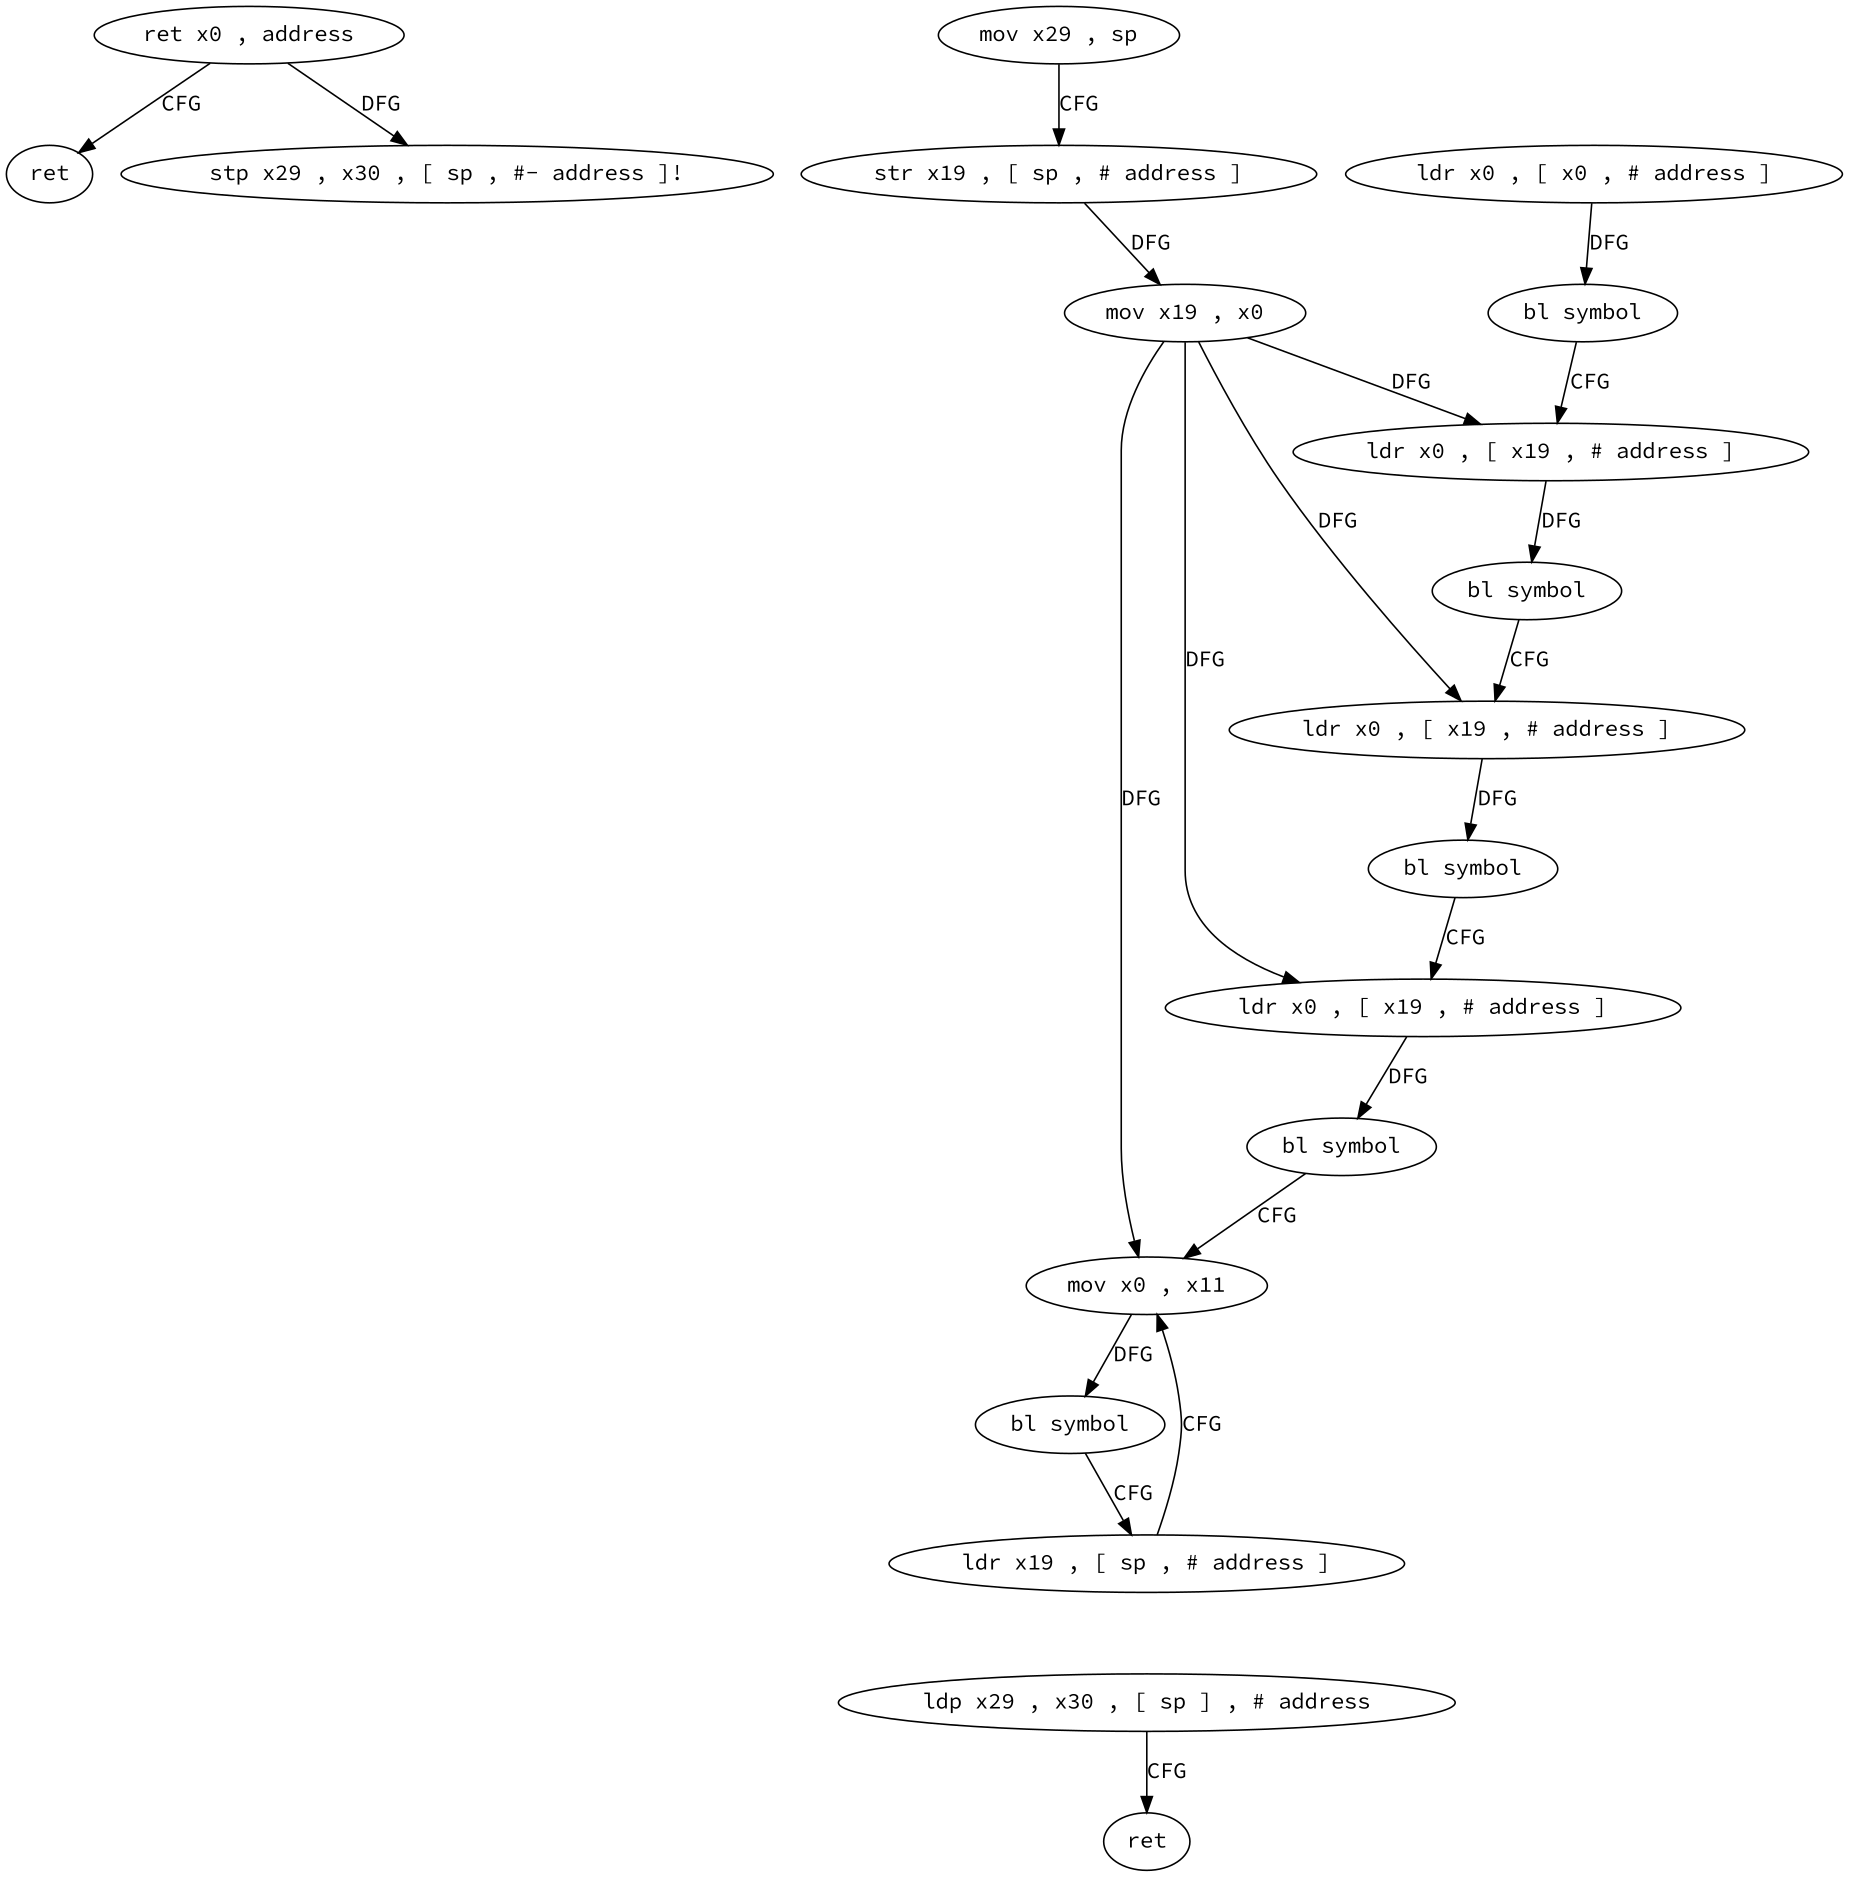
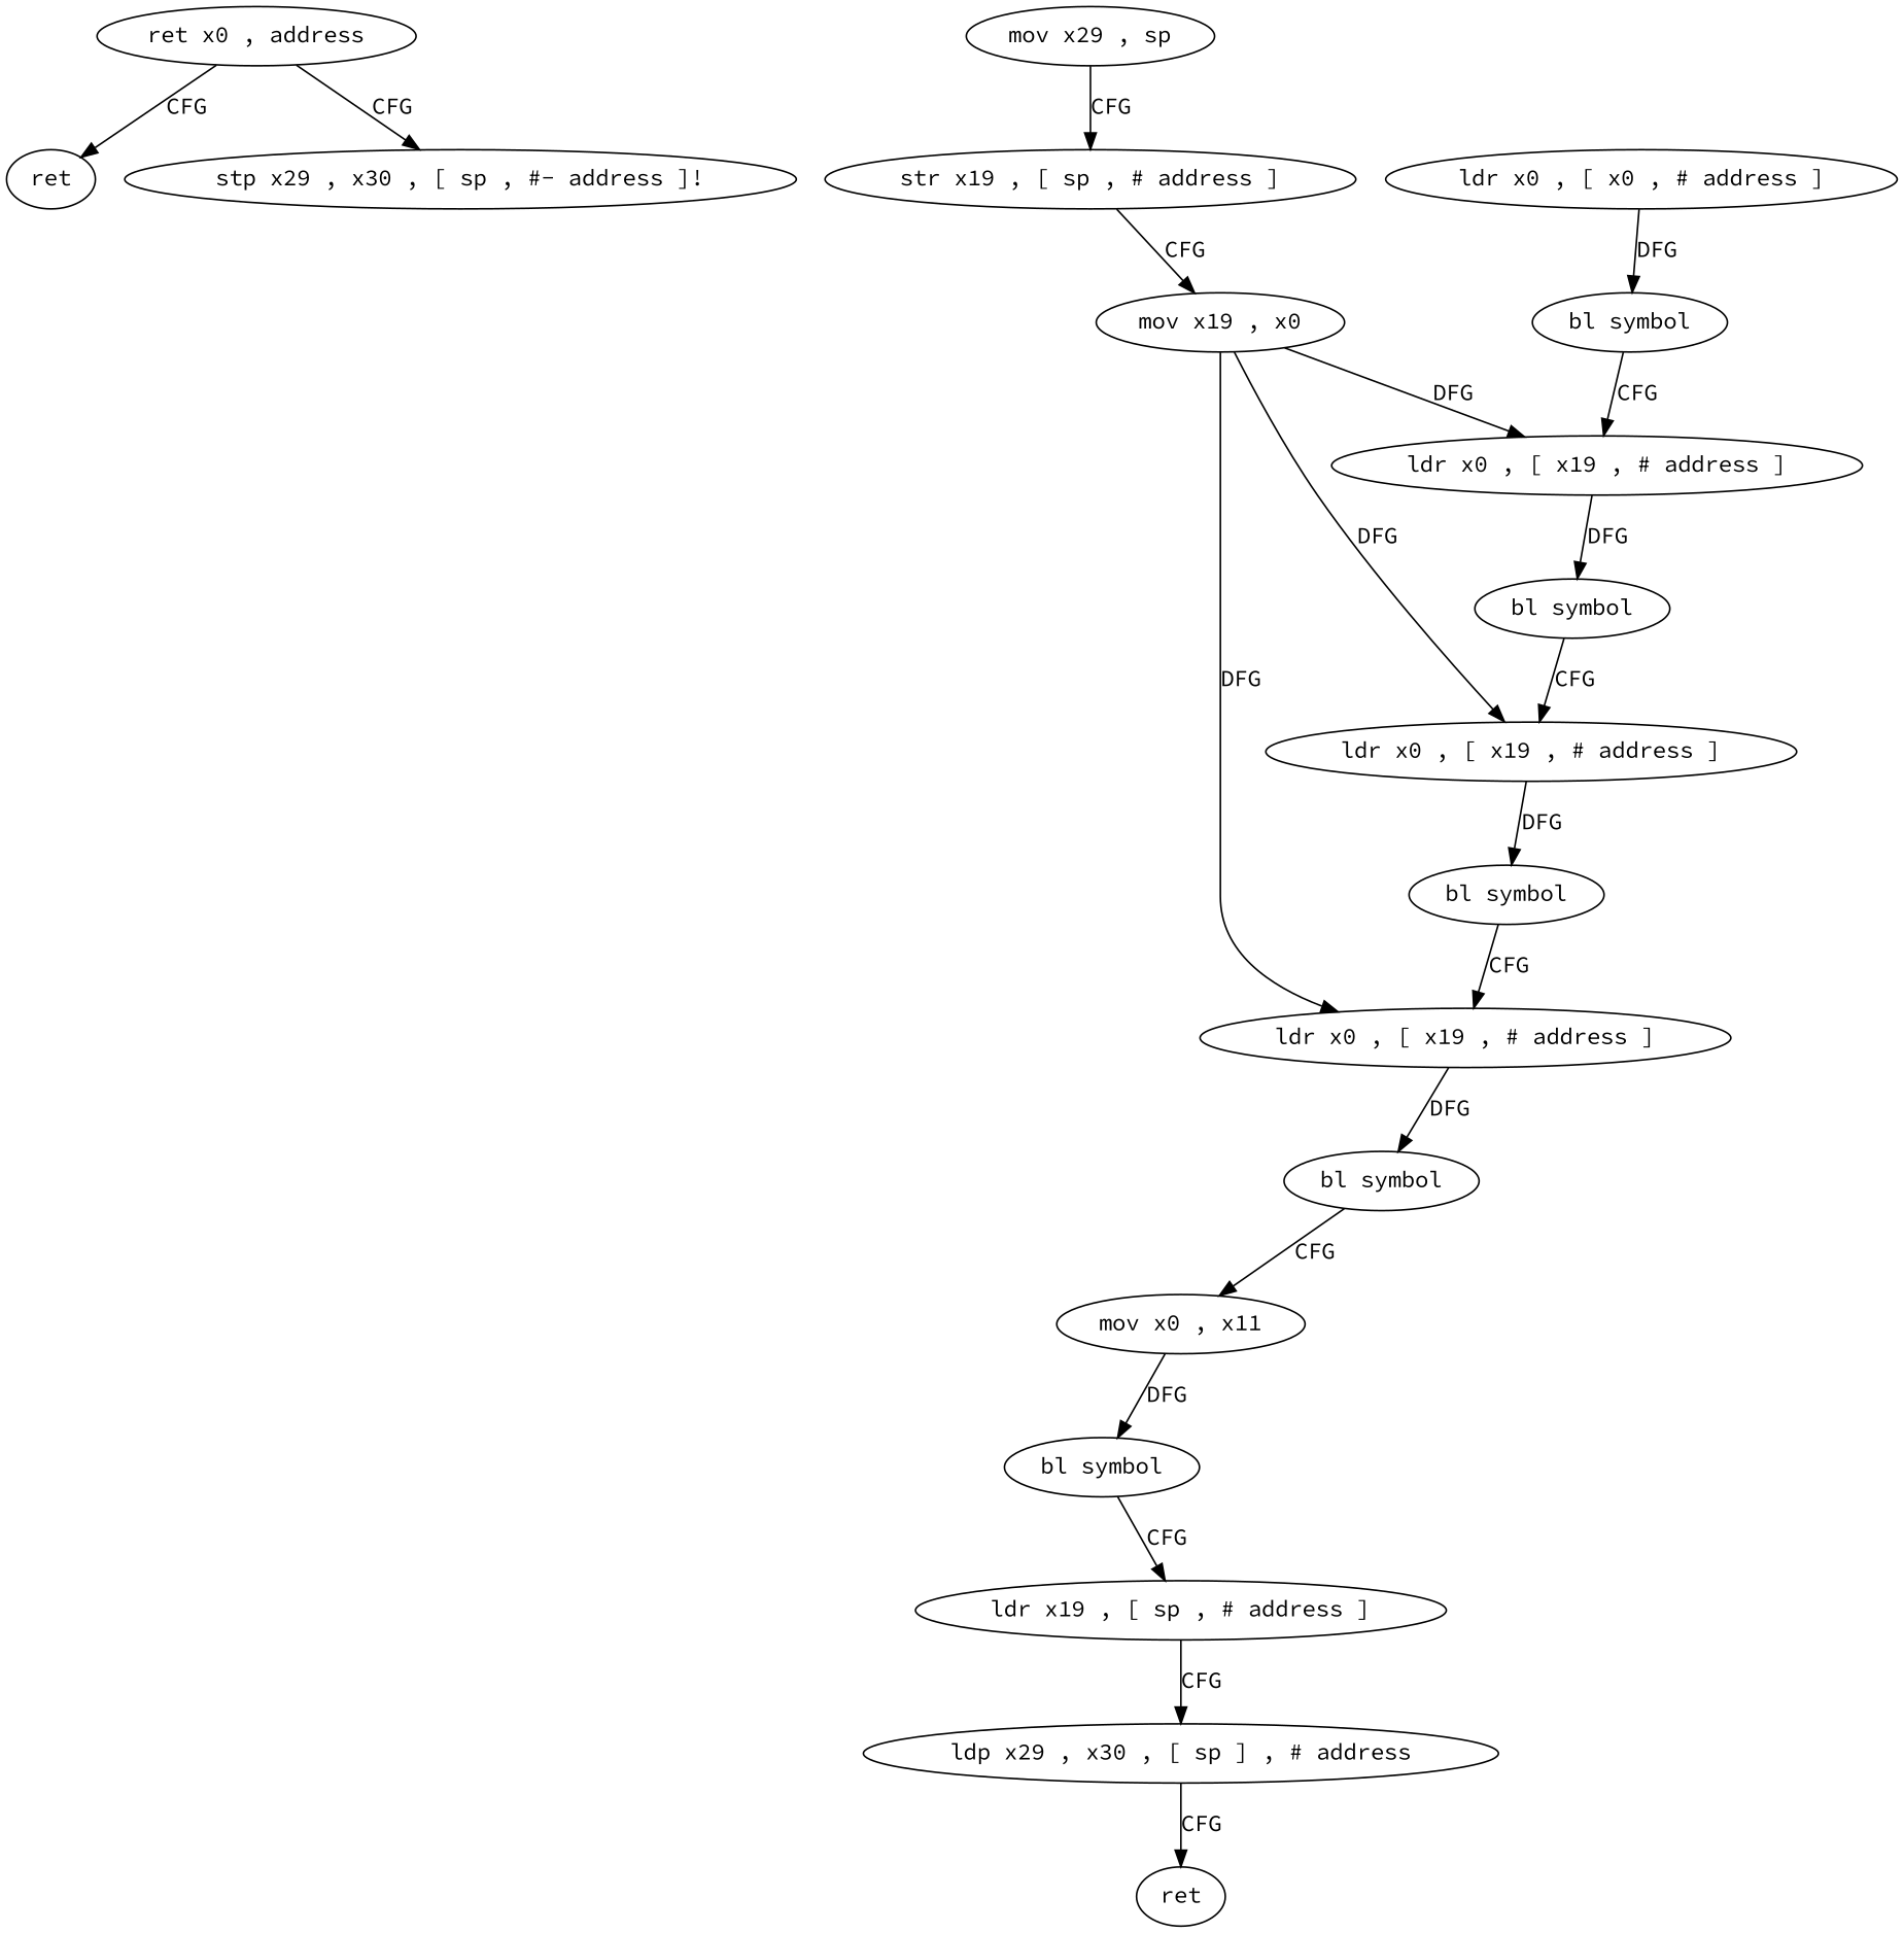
  digraph {
    fontname="Source Code Pro"
    node [fontname="Source Code Pro"]
    edge [fontname="Source Code Pro"]
    n1 [label="ret x0 , address"]
    n2 [label=ret]
    n3 [label="stp x29 , x30 , [ sp , #- address ]!"]
    n4 [label="mov x29 , sp"]
    n5 [label="str x19 , [ sp , # address ]"]
    n6 [label="mov x19 , x0"]
    n7 [label="ldr x0 , [ x19 , # address ]"]
    n8 [label="ldr x0 , [ x19 , # address ]"]
    n9 [label="ldr x0 , [ x19 , # address ]"]
    n10 [label="mov x0 , x11"]
    n11 [label="ldr x0 , [ x0 , # address ]"]
    n12 [label="bl symbol"]
    n13 [label="bl symbol"]
    n14 [label="bl symbol"]
    n15 [label="bl symbol"]
    n16 [label="bl symbol"]
    n17 [label="ldr x19 , [ sp , # address ]"]
    n18 [label="ldp x29 , x30 , [ sp ] , # address"]
    n19 [label=ret]
    n1 -> n2 [label=CFG]
-   n1 -> n3 [label=DFG]
+   n1 -> n3 [label=CFG]
    n4 -> n5 [label=CFG]
-   n5 -> n6 [label=DFG]
+   n5 -> n6 [label=CFG]
    n6 -> n7 [label=DFG]
    n6 -> n8 [label=DFG]
    n6 -> n9 [label=DFG]
-   n6 -> n10 [label=DFG]
    n7 -> n13 [label=DFG]
    n8 -> n14 [label=DFG]
    n9 -> n15 [label=DFG]
    n10 -> n16 [label=DFG]
    n11 -> n12 [label=DFG]
    n12 -> n7 [label=CFG]
    n13 -> n8 [label=CFG]
    n14 -> n9 [label=CFG]
    n15 -> n10 [label=CFG]
    n16 -> n17 [label=CFG]
-   n17 -> n10 [label=CFG]
+   n17 -> n18 [label=CFG]
    n18 -> n19 [label=CFG]
  }
